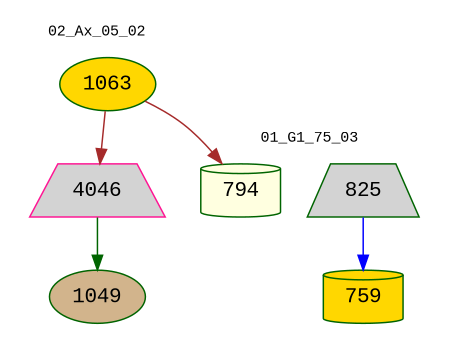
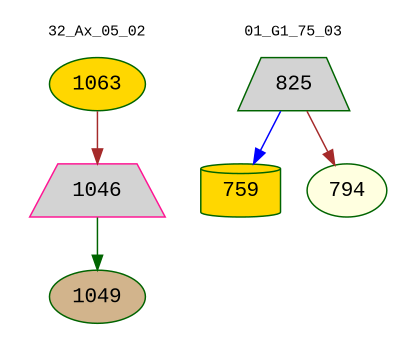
  digraph {
    fontname="Liberation Mono"
    node [color=darkgreen fillcolor=gold fontname="Liberation Mono" shape=ellipse style=filled]
    edge [color=brown fontname="Liberation Mono"]
    n1 [label=1063]
-   n2 [color=deeppink fillcolor=lightgrey label=4046 shape=trapezium]
+   n2 [color=deeppink fillcolor=lightgrey label=1046 shape=trapezium]
    n3 [fillcolor=tan label=1049]
    n4 [label=759 shape=cylinder]
    n5 [fillcolor=lightgrey label=825 shape=trapezium]
-   n6 [fillcolor=lightyellow label=794 shape=cylinder]
+   n6 [fillcolor=lightyellow label=794]
    subgraph cluster_1 {
      color=white
      fontsize=10
-     label="02_Ax_05_02"
+     label="32_Ax_05_02"
      n1
      n2
      n3
    }
    subgraph cluster_2 {
      color=white
      fontsize=10
      label="01_G1_75_03"
      n4
      n5
      n6
    }
    n1 -> n2
    n2 -> n3 [color=darkgreen]
    n5 -> n4 [color=blue]
-   n1 -> n6
+   n5 -> n6
  }
